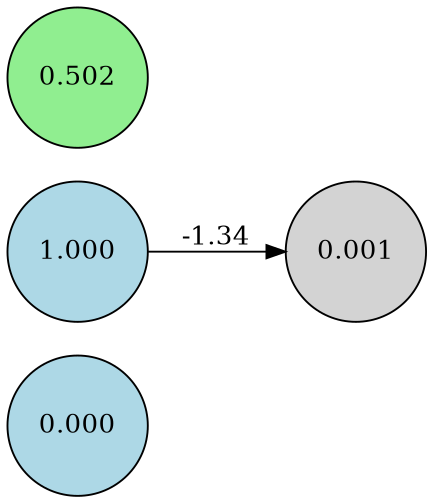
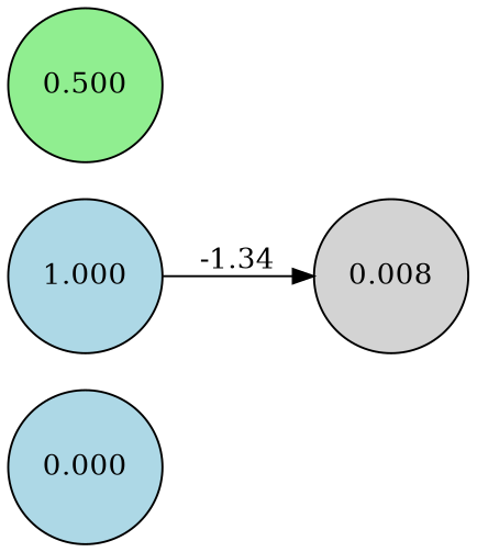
  digraph {
    rankdir=LR
    node [fillcolor=lightblue shape=circle style=filled]
    n1 [label=0.000]
    n2 [label=1.000]
-   n3 [fillcolor=lightgray label=0.001]
-   n4 [fillcolor=lightgreen label=0.502]
+   n3 [fillcolor=lightgray label=0.008]
+   n4 [fillcolor=lightgreen label=0.500]
    n2 -> n3 [label=-1.34]
  }
